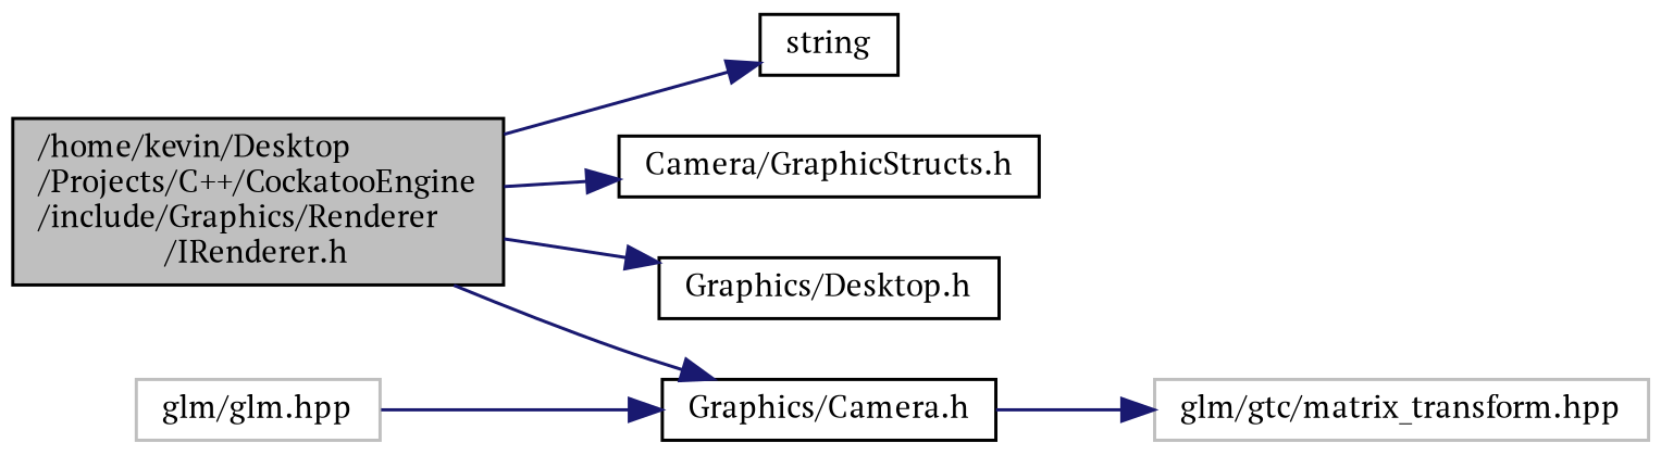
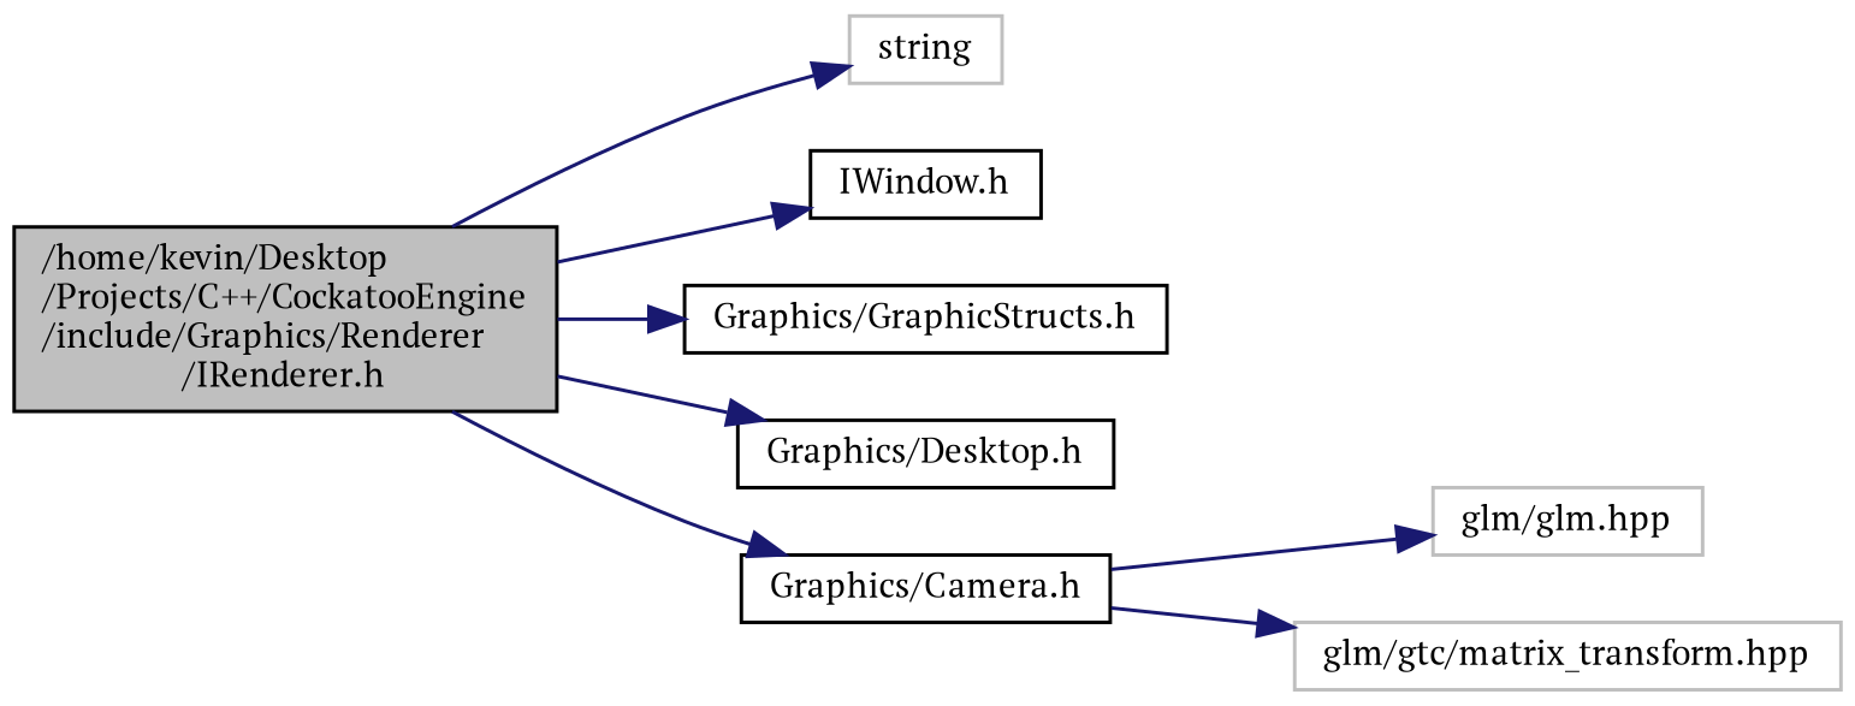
  digraph {
    fontname="PT Serif"
    rankdir=LR
    node [color=black fillcolor=white fontname="PT Serif" fontsize=10 shape=record style=filled]
    edge [color=midnightblue fontname="PT Serif" fontsize=10 labelfontname=Helvetica labelfontsize=10 style=solid]
    n1 [fillcolor=grey75 fontcolor=black height=0.2 label="/home/kevin/Desktop\l/Projects/C++/CockatooEngine\l/include/Graphics/Renderer\l/IRenderer.h" width=0.4]
-   n2 [height=0.2 label=string width=0.4]
-   n4 [height=0.2 label="Camera/GraphicStructs.h" width=0.4]
+   n2 [color=grey75 height=0.2 label=string width=0.4]
+   n3 [height=0.2 label="IWindow.h" width=0.4]
+   n4 [height=0.2 label="Graphics/GraphicStructs.h" width=0.4]
    n5 [height=0.2 label="Graphics/Desktop.h" width=0.4]
    n6 [height=0.2 label="Graphics/Camera.h" width=0.4]
    n7 [color=grey75 height=0.2 label="glm/glm.hpp" width=0.4]
    n8 [color=grey75 height=0.2 label="glm/gtc/matrix_transform.hpp" width=0.4]
    n1 -> n2
+   n1 -> n3
    n1 -> n4
    n1 -> n5
    n1 -> n6
-   n7 -> n6
+   n6 -> n7
    n6 -> n8
  }
